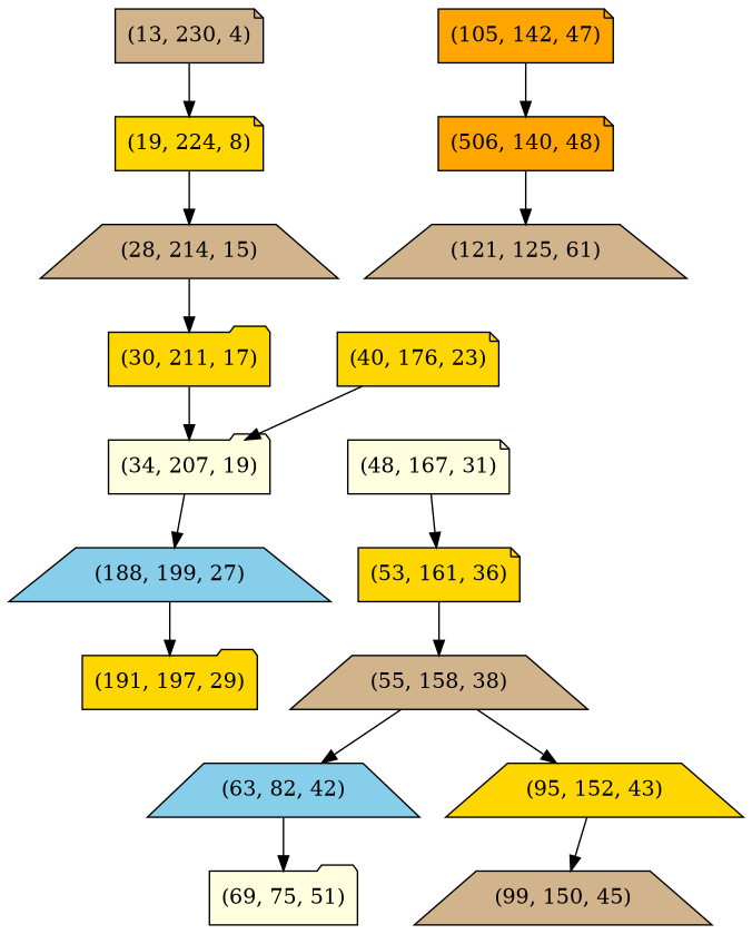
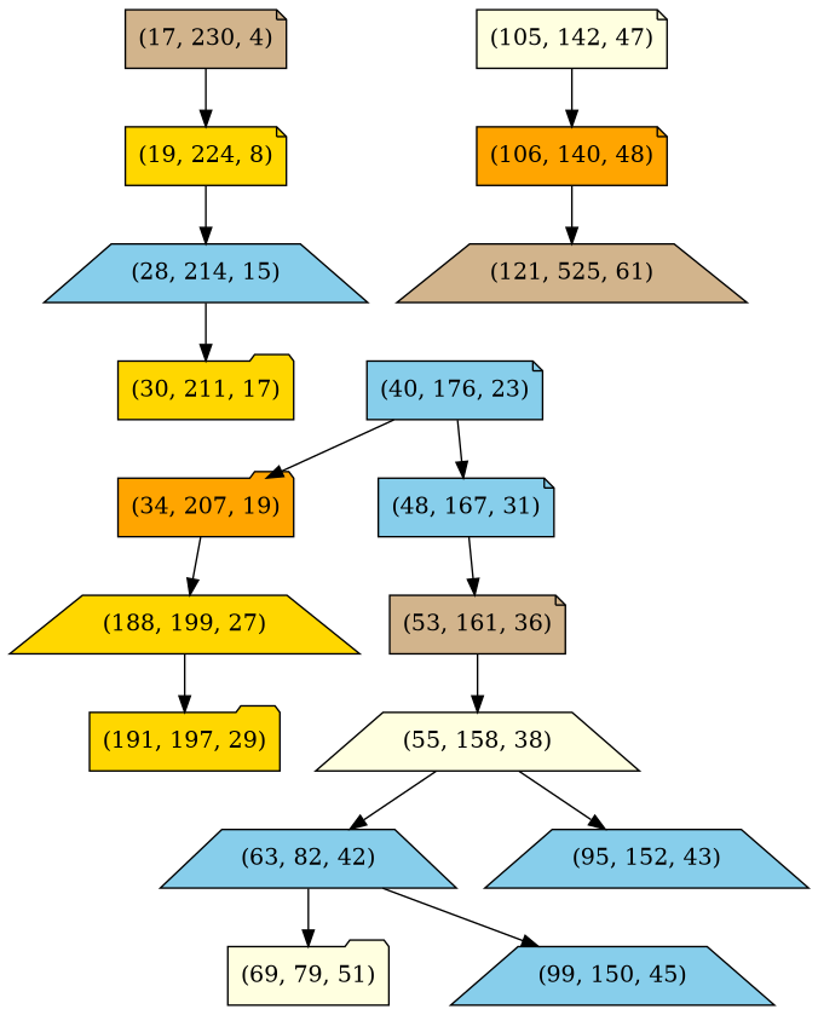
  digraph {
    node [fillcolor=gold shape=note style=filled]
-   "(13, 230, 4)" [fillcolor=tan]
+   "(13, 230, 4)" [fillcolor=tan label="(17, 230, 4)"]
    "(19, 224, 8)"
-   "(28, 214, 15)" [fillcolor=tan shape=trapezium]
+   "(28, 214, 15)" [fillcolor=skyblue shape=trapezium]
    "(30, 211, 17)" [shape=folder]
-   "(34, 207, 19)" [fillcolor=lightyellow shape=folder]
-   "(188, 199, 27)" [fillcolor=skyblue shape=trapezium]
-   "(40, 176, 23)"
-   "(48, 167, 31)" [fillcolor=lightyellow]
+   "(34, 207, 19)" [fillcolor=orange shape=folder]
+   "(188, 199, 27)" [shape=trapezium]
+   "(40, 176, 23)" [fillcolor=skyblue]
+   "(48, 167, 31)" [fillcolor=skyblue]
    "(191, 197, 29)" [shape=folder]
-   "(53, 161, 36)"
-   "(55, 158, 38)" [fillcolor=tan shape=trapezium]
+   "(53, 161, 36)" [fillcolor=tan]
+   "(55, 158, 38)" [fillcolor=lightyellow shape=trapezium]
    n12 [fillcolor=skyblue label="(63, 82, 42)" shape=trapezium]
-   "(95, 152, 43)" [shape=trapezium]
-   "(69, 75, 51)" [fillcolor=lightyellow shape=folder]
-   "(99, 150, 45)" [fillcolor=tan shape=trapezium]
-   "(105, 142, 47)" [fillcolor=orange]
-   "(106, 140, 48)" [fillcolor=orange label="(506, 140, 48)"]
-   "(121, 125, 61)" [fillcolor=tan shape=trapezium]
+   "(95, 152, 43)" [fillcolor=skyblue shape=trapezium]
+   "(69, 75, 51)" [fillcolor=lightyellow shape=folder label="(69, 79, 51)"]
+   "(99, 150, 45)" [fillcolor=skyblue shape=trapezium]
+   "(105, 142, 47)" [fillcolor=lightyellow]
+   "(106, 140, 48)" [fillcolor=orange]
+   "(121, 125, 61)" [fillcolor=tan shape=trapezium label="(121, 525, 61)"]
    "(13, 230, 4)" -> "(19, 224, 8)"
    "(19, 224, 8)" -> "(28, 214, 15)"
    "(28, 214, 15)" -> "(30, 211, 17)"
-   "(30, 211, 17)" -> "(34, 207, 19)"
    "(34, 207, 19)" -> "(188, 199, 27)"
    "(188, 199, 27)" -> "(191, 197, 29)"
    "(40, 176, 23)" -> "(34, 207, 19)"
+   "(40, 176, 23)" -> "(48, 167, 31)"
    "(48, 167, 31)" -> "(53, 161, 36)"
    "(53, 161, 36)" -> "(55, 158, 38)"
    "(55, 158, 38)" -> n12
    "(55, 158, 38)" -> "(95, 152, 43)"
    n12 -> "(69, 75, 51)"
-   "(95, 152, 43)" -> "(99, 150, 45)"
+   n12 -> "(99, 150, 45)"
    "(105, 142, 47)" -> "(106, 140, 48)"
    "(106, 140, 48)" -> "(121, 125, 61)"
  }
